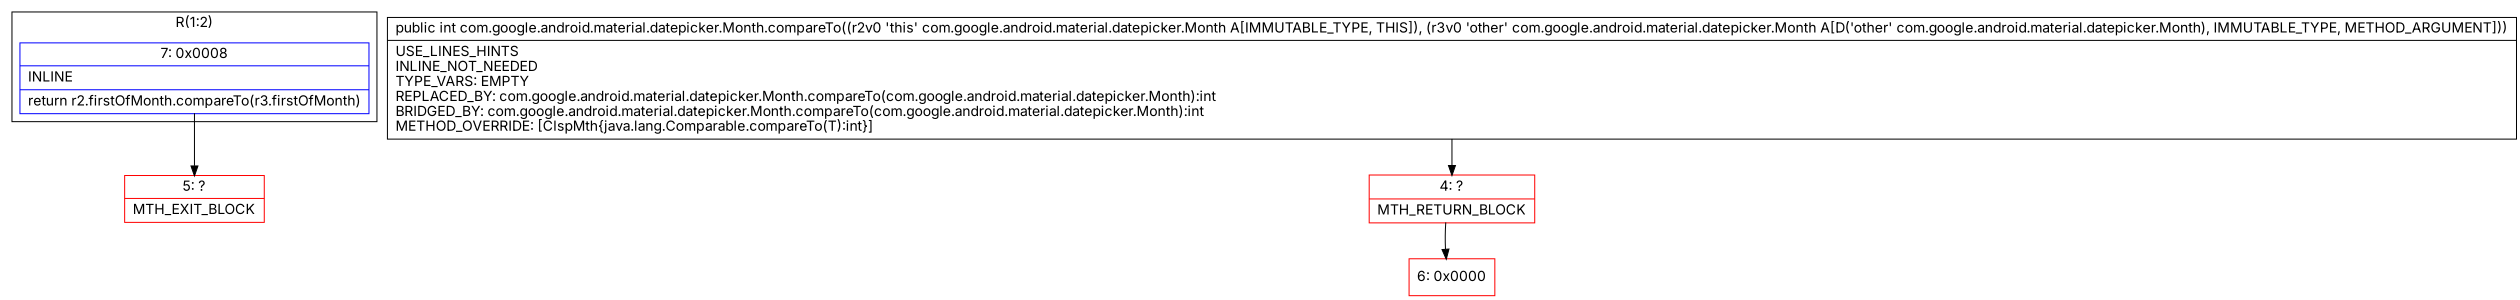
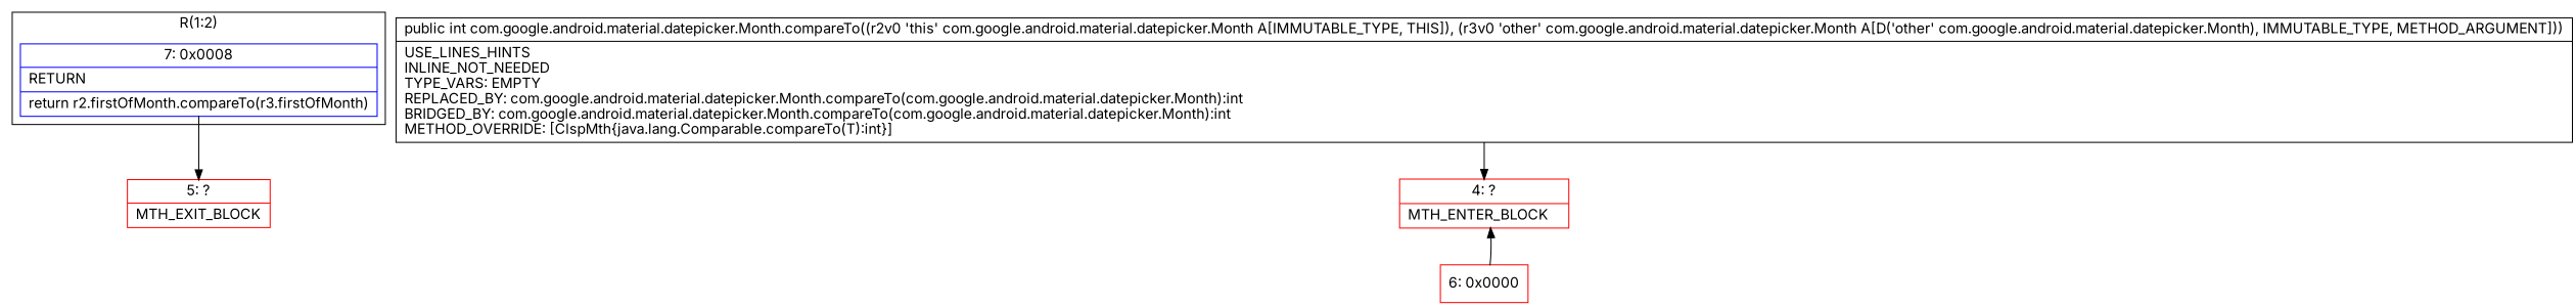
  digraph {
    fontname=Inter
    node [color=red fontname=Inter shape=record]
    edge [fontname=Inter]
-   n1 [color=blue label="{7\:\ 0x0008|INLINE\l|return r2.firstOfMonth.compareTo(r3.firstOfMonth)\l}"]
+   n1 [color=blue label="{7\:\ 0x0008|RETURN\l|return r2.firstOfMonth.compareTo(r3.firstOfMonth)\l}"]
    n2 [label="{5\:\ ?|MTH_EXIT_BLOCK\l}"]
-   n3 [label="{4\:\ ?|MTH_RETURN_BLOCK\l}"]
+   n3 [label="{4\:\ ?|MTH_ENTER_BLOCK\l}"]
    n4 [label="{6\:\ 0x0000}"]
    n5 [label="{public int com.google.android.material.datepicker.Month.compareTo((r2v0 'this' com.google.android.material.datepicker.Month A[IMMUTABLE_TYPE, THIS]), (r3v0 'other' com.google.android.material.datepicker.Month A[D('other' com.google.android.material.datepicker.Month), IMMUTABLE_TYPE, METHOD_ARGUMENT]))  | USE_LINES_HINTS\lINLINE_NOT_NEEDED\lTYPE_VARS: EMPTY\lREPLACED_BY: com.google.android.material.datepicker.Month.compareTo(com.google.android.material.datepicker.Month):int\lBRIDGED_BY: com.google.android.material.datepicker.Month.compareTo(com.google.android.material.datepicker.Month):int\lMETHOD_OVERRIDE: [ClspMth\{java.lang.Comparable.compareTo(T):int\}]\l}" color=""]
    subgraph cluster_1 {
      label="R(1:2)"
      n1
    }
    n1 -> n2
-   n3 -> n4
+   n4 -> n3
    n5 -> n3
  }
